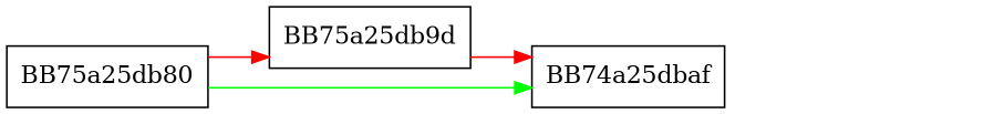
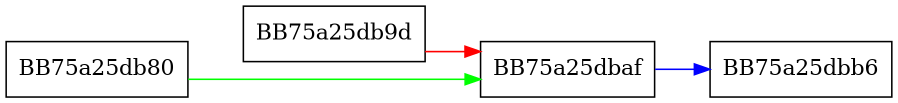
  digraph {
    rankdir=LR
    splines=ortho
    node [shape=box]
    edge [color=red]
    BB75a25db80
    BB75a25db9d
-   BB75a25dbaf [label=BB74a25dbaf]
-   BB75a25db80 -> BB75a25db9d
+   BB75a25dbaf
+   BB75a25dbb6
    BB75a25db80 -> BB75a25dbaf [color=green]
    BB75a25db9d -> BB75a25dbaf
+   BB75a25dbaf -> BB75a25dbb6 [color=blue]
  }
